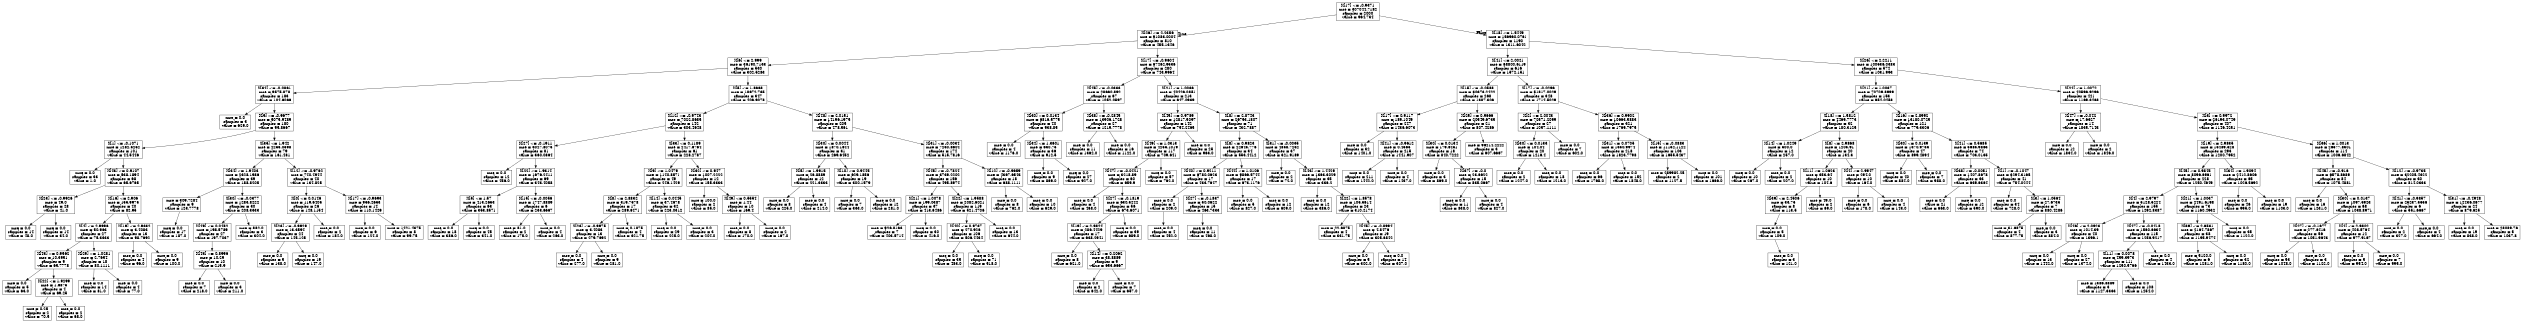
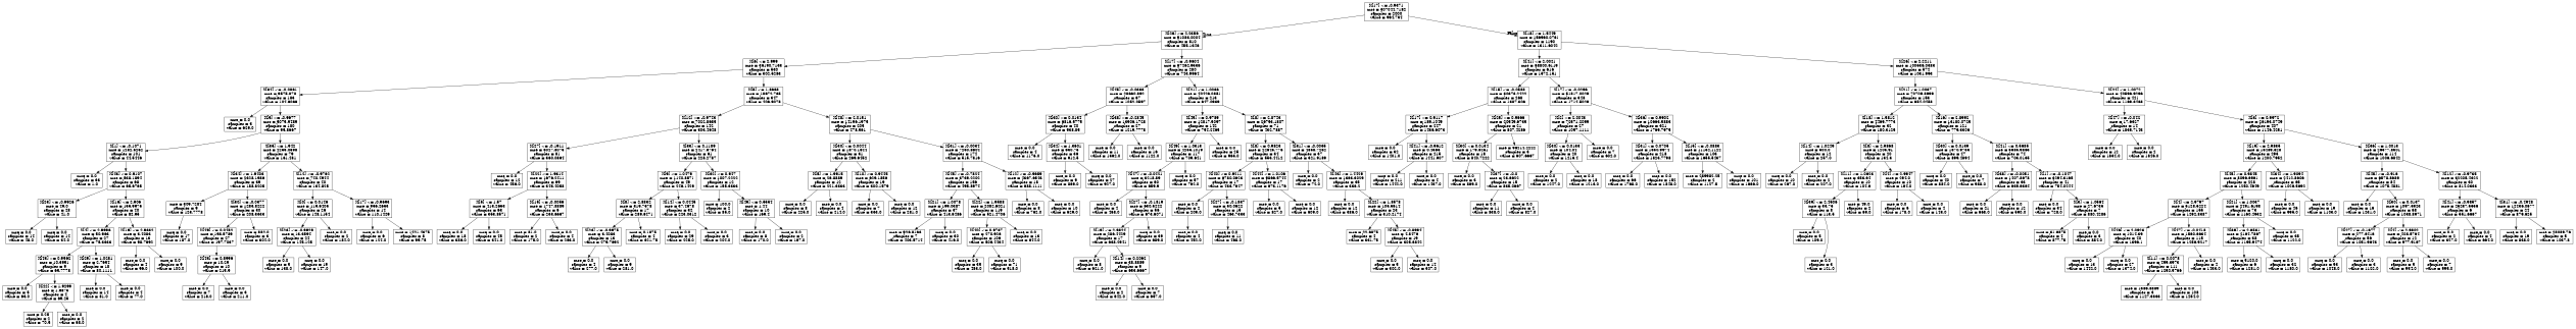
  digraph {
    node [shape=box]
    n1 [label="X[17] <= -0.9371\nmse = 307044.7182\nsamples = 2000\nvalue = 964.734"]
    n2 [label="X[26] <= 2.2356\nmse = 91083.0004\nsamples = 810\nvalue = 455.1346"]
    n3 [label="X[18] <= 1.5449\nmse = 156960.0761\nsamples = 1190\nvalue = 1311.6042"]
    n4 [label="X[6] <= 2.999\nmse = 36190.7133\nsamples = 530\nvalue = 302.5283"]
    n5 [label="X[17] <= -0.9604\nmse = 67462.9536\nsamples = 280\nvalue = 743.9964"]
    n6 [label="X[41] <= 2.0021\nmse = 68800.6119\nsamples = 616\nvalue = 1572.151"]
    n7 [label="X[26] <= 2.2211\nmse = 100536.0383\nsamples = 574\nvalue = 1031.993"]
    n8 [label="X[34] <= -0.0861\nmse = 9575.878\nsamples = 183\nvalue = 104.6066"]
    n9 [label="X[5] <= 1.8668\nmse = 18672.735\nsamples = 347\nvalue = 406.9078"]
    n10 [label="X[45] <= -0.0333\nmse = 28660.892\nsamples = 67\nvalue = 1052.0597"]
    n11 [label="X[21] <= 1.0036\nmse = 40426.0851\nsamples = 213\nvalue = 647.0939"]
    n12 [label="mse = 0.0\nsamples = 3\nvalue = 629.0"]
    n13 [label="X[9] <= -0.9677\nmse = 5075.9489\nsamples = 180\nvalue = 95.8667"]
    n14 [label="X[12] <= -0.9743\nmse = 7022.8685\nsamples = 142\nvalue = 303.4648"]
    n15 [label="X[48] <= 2.0151\nmse = 14196.1975\nsamples = 205\nvalue = 478.561"]
    n16 [label="X[1] <= -0.1071\nmse = 1282.5252\nsamples = 101\nvalue = 44.5446"]
    n17 [label="X[35] <= 1.942\nmse = 2253.0598\nsamples = 79\nvalue = 161.481"]
    n18 [label="mse = 0.0\nsamples = 33\nvalue = 1.0"]
    n19 [label="X[43] <= 0.9107\nmse = 538.1894\nsamples = 68\nvalue = 65.6765"]
    n20 [label="X[34] <= 1.9403\nmse = 2328.1986\nsamples = 39\nvalue = 188.8205"]
    n21 [label="X[12] <= -0.9762\nmse = 740.4944\nsamples = 40\nvalue = 134.825"]
    n22 [label="X[23] <= -0.9926\nmse = 49.0\nsamples = 28\nvalue = 41.0"]
    n23 [label="X[16] <= 2.906\nmse = 155.9975\nsamples = 40\nvalue = 82.95"]
    n24 [label="mse = 0.0\nsamples = 14\nvalue = 48.0"]
    n25 [label="mse = 0.0\nsamples = 14\nvalue = 34.0"]
    n26 [label="X[4] <= 2.9996\nmse = 50.963\nsamples = 27\nvalue = 75.3333"]
    n27 [label="X[19] <= 2.9332\nmse = 3.4083\nsamples = 13\nvalue = 98.7692"]
    n28 [label="X[43] <= 0.9562\nmse = 10.3951\nsamples = 9\nvalue = 65.7778"]
    n29 [label="X[29] <= 1.0281\nmse = 2.7654\nsamples = 18\nvalue = 80.1111"]
    n30 [label="mse = 0.0\nsamples = 4\nvalue = 96.0"]
    n31 [label="mse = 0.0\nsamples = 9\nvalue = 100.0"]
    n32 [label="mse = 0.0\nsamples = 5\nvalue = 63.0"]
    n33 [label="X[22] <= 1.9299\nmse = 1.6875\nsamples = 4\nvalue = 69.25"]
    n34 [label="mse = 0.0\nsamples = 14\nvalue = 81.0"]
    n35 [label="mse = 0.0\nsamples = 4\nvalue = 77.0"]
    n36 [label="mse = 0.25\nsamples = 2\nvalue = 70.5"]
    n37 [label="mse = 0.0\nsamples = 2\nvalue = 68.0"]
    n38 [label="mse = 309.7284\nsamples = 9\nvalue = 123.7778"]
    n39 [label="X[30] <= -0.0377\nmse = 1283.8222\nsamples = 30\nvalue = 208.3333"]
    n40 [label="X[0] <= 0.0146\nmse = 119.6405\nsamples = 26\nvalue = 148.1154"]
    n41 [label="X[17] <= -0.9693\nmse = 956.2653\nsamples = 14\nvalue = 110.1429"]
    n42 [label="mse = 0.0\nsamples = 17\nvalue = 187.0"]
    n43 [label="X[49] <= 0.0482\nmse = 198.5789\nsamples = 27\nvalue = 197.7037"]
    n44 [label="mse = 882.0\nsamples = 3\nvalue = 304.0"]
    n45 [label="X[43] <= 0.8996\nmse = 10.29\nsamples = 10\nvalue = 215.9"]
    n46 [label="mse = 0.0\nsamples = 7\nvalue = 218.0"]
    n47 [label="mse = 0.0\nsamples = 3\nvalue = 211.0"]
    n48 [label="X[23] <= -0.9929\nmse = 13.3594\nsamples = 24\nvalue = 145.125"]
    n49 [label="mse = 0.0\nsamples = 2\nvalue = 184.0"]
    n50 [label="mse = 0.0\nsamples = 6\nvalue = 124.0"]
    n51 [label="mse = 1421.4375\nsamples = 8\nvalue = 99.75"]
    n52 [label="mse = 0.0\nsamples = 5\nvalue = 138.0"]
    n53 [label="mse = 0.0\nsamples = 19\nvalue = 147.0"]
    n54 [label="X[27] <= -0.1911\nmse = 3027.8073\nsamples = 81\nvalue = 360.0864"]
    n55 [label="X[33] <= 0.1189\nmse = 2417.6764\nsamples = 61\nvalue = 228.2787"]
    n56 [label="X[30] <= 0.0044\nmse = 1870.1644\nsamples = 31\nvalue = 269.6452"]
    n57 [label="X[31] <= -0.0034\nmse = 7230.8604\nsamples = 174\nvalue = 515.7816"]
    n58 [label="mse = 0.0\nsamples = 12\nvalue = 456.0"]
    n59 [label="X[22] <= 1.9314\nmse = 1676.2411\nsamples = 69\nvalue = 343.4058"]
    n60 [label="X[9] <= 1.0479\nmse = 1140.8571\nsamples = 49\nvalue = 246.1429"]
    n61 [label="X[32] <= 0.947\nmse = 1007.2222\nsamples = 12\nvalue = 155.3333"]
    n62 [label="X[5] <= 1.57\nmse = 413.2653\nsamples = 63\nvalue = 353.8571"]
    n63 [label="X[15] <= -0.0056\nmse = 1747.8889\nsamples = 6\nvalue = 233.6667"]
    n64 [label="mse = 0.0\nsamples = 18\nvalue = 386.0"]
    n65 [label="mse = 0.0\nsamples = 45\nvalue = 341.0"]
    n66 [label="mse = 81.0\nsamples = 2\nvalue = 175.0"]
    n67 [label="mse = 0.0\nsamples = 4\nvalue = 263.0"]
    n68 [label="X[8] <= 2.8832\nmse = 319.7578\nsamples = 17\nvalue = 289.6471"]
    n69 [label="X[14] <= 0.0445\nmse = 37.4678\nsamples = 32\nvalue = 223.0312"]
    n70 [label="mse = 100.0\nsamples = 2\nvalue = 85.0"]
    n71 [label="X[49] <= 0.5554\nmse = 1.44\nsamples = 10\nvalue = 169.4"]
    n72 [label="X[23] <= -0.9975\nmse = 3.4083\nsamples = 13\nvalue = 279.7692"]
    n73 [label="mse = 0.1875\nsamples = 4\nvalue = 321.75"]
    n74 [label="mse = 0.0\nsamples = 29\nvalue = 225.0"]
    n75 [label="mse = 0.0\nsamples = 3\nvalue = 204.0"]
    n76 [label="mse = 0.0\nsamples = 4\nvalue = 277.0"]
    n77 [label="mse = 0.0\nsamples = 9\nvalue = 281.0"]
    n78 [label="mse = 0.0\nsamples = 8\nvalue = 170.0"]
    n79 [label="mse = 0.0\nsamples = 2\nvalue = 167.0"]
    n80 [label="X[5] <= 1.9915\nmse = 26.8889\nsamples = 12\nvalue = 221.3333"]
    n81 [label="X[10] <= 0.9445\nmse = 629.1856\nsamples = 19\nvalue = 300.1579"]
    n82 [label="X[45] <= -0.7824\nmse = 3739.2202\nsamples = 156\nvalue = 495.8974"]
    n83 [label="X[12] <= -0.9659\nmse = 4367.6543\nsamples = 18\nvalue = 688.1111"]
    n84 [label="mse = 0.0\nsamples = 8\nvalue = 225.0"]
    n85 [label="mse = 0.0\nsamples = 4\nvalue = 214.0"]
    n86 [label="mse = 0.0\nsamples = 7\nvalue = 333.0"]
    n87 [label="mse = 0.0\nsamples = 12\nvalue = 281.0"]
    n88 [label="X[21] <= 1.0078\nmse = 199.0387\nsamples = 37\nvalue = 413.6486"]
    n89 [label="X[22] <= 1.9588\nmse = 2082.6021\nsamples = 119\nvalue = 521.4706"]
    n90 [label="mse = 0.0\nsamples = 8\nvalue = 762.0"]
    n91 [label="mse = 0.0\nsamples = 10\nvalue = 629.0"]
    n92 [label="mse = 926.8163\nsamples = 7\nvalue = 403.5714"]
    n93 [label="mse = 0.0\nsamples = 30\nvalue = 416.0"]
    n94 [label="X[40] <= 0.9737\nmse = 270.926\nsamples = 106\nvalue = 506.4434"]
    n95 [label="mse = 0.0\nsamples = 13\nvalue = 644.0"]
    n96 [label="mse = 0.0\nsamples = 35\nvalue = 483.0"]
    n97 [label="mse = 0.0\nsamples = 71\nvalue = 518.0"]
    n98 [label="X[30] <= 0.0134\nmse = 6816.5775\nsamples = 40\nvalue = 938.85"]
    n99 [label="X[38] <= -0.2845\nmse = 13906.1728\nsamples = 27\nvalue = 1219.7778"]
    n100 [label="X[45] <= 0.9789\nmse = 12817.5097\nsamples = 142\nvalue = 754.2465"]
    n101 [label="X[8] <= 2.8743\nmse = 26753.1807\nsamples = 71\nvalue = 432.7887"]
    n102 [label="mse = 0.0\nsamples = 4\nvalue = 1176.0"]
    n103 [label="X[34] <= 1.3601\nmse = 630.75\nsamples = 36\nvalue = 912.5"]
    n104 [label="mse = 0.0\nsamples = 11\nvalue = 1362.0"]
    n105 [label="mse = 0.0\nsamples = 16\nvalue = 1122.0"]
    n106 [label="mse = 0.0\nsamples = 9\nvalue = 869.0"]
    n107 [label="mse = 0.0\nsamples = 27\nvalue = 927.0"]
    n108 [label="X[49] <= 1.0313\nmse = 4255.1019\nsamples = 117\nvalue = 709.641"]
    n109 [label="mse = 0.0\nsamples = 25\nvalue = 963.0"]
    n110 [label="X[8] <= 0.9823\nmse = 22645.776\nsamples = 34\nvalue = 553.4412"]
    n111 [label="X[31] <= -0.0035\nmse = 4858.7232\nsamples = 37\nvalue = 321.9189"]
    n112 [label="X[47] <= -0.0421\nmse = 3218.89\nsamples = 60\nvalue = 659.9"]
    n113 [label="mse = 0.0\nsamples = 57\nvalue = 762.0"]
    n114 [label="mse = 0.0\nsamples = 4\nvalue = 468.0"]
    n115 [label="X[27] <= -0.1819\nmse = 630.5242\nsamples = 56\nvalue = 673.6071"]
    n116 [label="X[19] <= 2.9824\nmse = 286.4429\nsamples = 17\nvalue = 638.2941"]
    n117 [label="mse = 0.0\nsamples = 39\nvalue = 689.0"]
    n118 [label="mse = 0.0\nsamples = 8\nvalue = 621.0"]
    n119 [label="X[14] <= 0.2062\nmse = 38.8889\nsamples = 9\nvalue = 653.6667"]
    n120 [label="mse = 0.0\nsamples = 2\nvalue = 642.0"]
    n121 [label="mse = 0.0\nsamples = 7\nvalue = 657.0"]
    n122 [label="X[40] <= 0.9211\nmse = 6780.0623\nsamples = 17\nvalue = 433.7647"]
    n123 [label="X[44] <= 1.0106\nmse = 9866.5744\nsamples = 17\nvalue = 673.1176"]
    n124 [label="mse = 0.0\nsamples = 2\nvalue = 72.0"]
    n125 [label="X[43] <= 1.4429\nmse = 1363.3029\nsamples = 35\nvalue = 336.2"]
    n126 [label="mse = 0.0\nsamples = 2\nvalue = 209.0"]
    n127 [label="X[27] <= -0.1837\nmse = 50.0622\nsamples = 15\nvalue = 463.7333"]
    n128 [label="mse = 0.0\nsamples = 5\nvalue = 827.0"]
    n129 [label="mse = 0.0\nsamples = 12\nvalue = 609.0"]
    n130 [label="mse = 0.0\nsamples = 4\nvalue = 452.0"]
    n131 [label="mse = 0.0\nsamples = 11\nvalue = 468.0"]
    n132 [label="mse = 0.0\nsamples = 12\nvalue = 386.0"]
    n133 [label="X[22] <= 1.8578\nmse = 105.5614\nsamples = 23\nvalue = 310.2174"]
    n134 [label="mse = 22.6875\nsamples = 4\nvalue = 331.75"]
    n135 [label="X[45] <= -0.8994\nmse = 4.8476\nsamples = 19\nvalue = 305.6842"]
    n136 [label="mse = 0.0\nsamples = 5\nvalue = 302.0"]
    n137 [label="mse = 0.0\nsamples = 14\nvalue = 307.0"]
    n138 [label="X[15] <= -0.0588\nmse = 30373.2422\nsamples = 268\nvalue = 1387.306"]
    n139 [label="X[17] <= -0.0296\nmse = 51817.0029\nsamples = 348\nvalue = 1714.5029"]
    n140 [label="X[21] <= 1.0037\nmse = 70709.8999\nsamples = 153\nvalue = 654.0458"]
    n141 [label="X[24] <= 1.0072\nmse = 40596.9296\nsamples = 421\nvalue = 1169.3468"]
    n142 [label="X[17] <= 0.9117\nmse = 189.1049\nsamples = 247\nvalue = 1436.6073"]
    n143 [label="X[25] <= 0.9666\nmse = 20549.6735\nsamples = 21\nvalue = 807.4286"]
    n144 [label="X[2] <= 2.0043\nmse = 72571.2099\nsamples = 27\nvalue = 1057.1111"]
    n145 [label="X[36] <= 0.9902\nmse = 10663.5883\nsamples = 321\nvalue = 1769.7975"]
    n146 [label="mse = 0.0\nsamples = 32\nvalue = 1401.0"]
    n147 [label="X[41] <= -0.9612\nmse = 0.4565\nsamples = 215\nvalue = 1441.907"]
    n148 [label="X[30] <= 0.0134\nmse = 179.6451\nsamples = 18\nvalue = 840.7222"]
    n149 [label="mse = 96214.2222\nsamples = 3\nvalue = 607.6667"]
    n150 [label="mse = 0.0\nsamples = 211\nvalue = 1442.0"]
    n151 [label="mse = 0.0\nsamples = 4\nvalue = 1437.0"]
    n152 [label="mse = 0.0\nsamples = 3\nvalue = 869.0"]
    n153 [label="X[37] <= -0.0\nmse = 23.6622\nsamples = 15\nvalue = 835.0667"]
    n154 [label="mse = 0.0\nsamples = 11\nvalue = 838.0"]
    n155 [label="mse = 0.0\nsamples = 4\nvalue = 827.0"]
    n156 [label="X[30] <= 0.0133\nmse = 104.04\nsamples = 20\nvalue = 1216.4"]
    n157 [label="mse = 0.0\nsamples = 7\nvalue = 602.0"]
    n158 [label="X[31] <= 0.0705\nmse = 1350.9974\nsamples = 218\nvalue = 1823.7798"]
    n159 [label="X[15] <= -0.0883\nmse = 11152.1122\nsamples = 103\nvalue = 1655.5437"]
    n160 [label="mse = 0.0\nsamples = 2\nvalue = 1247.0"]
    n161 [label="mse = 0.0\nsamples = 18\nvalue = 1213.0"]
    n162 [label="mse = 0.0\nsamples = 66\nvalue = 1768.0"]
    n163 [label="mse = 0.0\nsamples = 152\nvalue = 1848.0"]
    n164 [label="mse = 289982.25\nsamples = 2\nvalue = 1127.5"]
    n165 [label="mse = 0.0\nsamples = 101\nvalue = 1666.0"]
    n166 [label="X[18] <= 1.5812\nmse = 4469.7773\nsamples = 32\nvalue = 180.3125"]
    n167 [label="X[16] <= 2.8992\nmse = 13180.0725\nsamples = 121\nvalue = 779.3306"]
    n168 [label="X[47] <= -0.042\nmse = 17.6327\nsamples = 14\nvalue = 1835.7143"]
    n169 [label="X[3] <= 0.9972\nmse = 26193.0749\nsamples = 407\nvalue = 1146.4251"]
    n170 [label="X[14] <= 1.0249\nmse = 500.0\nsamples = 12\nvalue = 257.0"]
    n171 [label="X[8] <= 2.9868\nmse = 1205.91\nsamples = 20\nvalue = 134.3"]
    n172 [label="X[30] <= 0.0139\nmse = 1370.9733\nsamples = 47\nvalue = 899.4894"]
    n173 [label="X[41] <= 0.5685\nmse = 5685.9863\nsamples = 74\nvalue = 703.0135"]
    n174 [label="mse = 0.0\nsamples = 10\nvalue = 267.0"]
    n175 [label="mse = 0.0\nsamples = 2\nvalue = 207.0"]
    n176 [label="X[11] <= 1.0623\nmse = 353.64\nsamples = 10\nvalue = 104.6"]
    n177 [label="X[4] <= 2.9947\nmse = 294.0\nsamples = 10\nvalue = 164.0"]
    n178 [label="X[39] <= 2.4506\nmse = 33.75\nsamples = 8\nvalue = 113.5"]
    n179 [label="mse = 49.0\nsamples = 2\nvalue = 69.0"]
    n180 [label="mse = 0.0\nsamples = 6\nvalue = 178.0"]
    n181 [label="mse = 0.0\nsamples = 4\nvalue = 143.0"]
    n182 [label="mse = 0.0\nsamples = 5\nvalue = 109.0"]
    n183 [label="mse = 0.0\nsamples = 3\nvalue = 121.0"]
    n184 [label="mse = 0.0\nsamples = 40\nvalue = 884.0"]
    n185 [label="mse = 0.0\nsamples = 7\nvalue = 988.0"]
    n186 [label="X[38] <= -0.0051\nmse = 1407.8678\nsamples = 33\nvalue = 639.6364"]
    n187 [label="X[1] <= -0.1047\nmse = 3294.3165\nsamples = 41\nvalue = 754.0244"]
-   n188 [label="mse = 0.0\nvalue = 21\nvalue = 668.0"]
+   n188 [label="mse = 0.0\nsamples = 21\nvalue = 668.0"]
    n189 [label="mse = 0.0\nsamples = 12\nvalue = 590.0"]
    n190 [label="mse = 0.0\nsamples = 34\nvalue = 728.0"]
    n191 [label="X[3] <= 1.0564\nmse = 27.6735\nsamples = 7\nvalue = 880.4286"]
    n192 [label="mse = 31.6875\nsamples = 4\nvalue = 877.75"]
    n193 [label="mse = 0.0\nsamples = 3\nvalue = 884.0"]
    n194 [label="mse = 0.0\nsamples = 12\nvalue = 1834.0"]
    n195 [label="mse = 0.0\nsamples = 2\nvalue = 1846.0"]
    n196 [label="X[19] <= 2.9835\nmse = 15489.528\nsamples = 293\nvalue = 1200.7952"]
    n197 [label="X[36] <= 1.0013\nmse = 26577.8301\nsamples = 114\nvalue = 1006.6842"]
    n198 [label="X[45] <= 0.9845\nmse = 8096.6961\nsamples = 228\nvalue = 1250.4649"]
    n199 [label="X[34] <= 1.9094\nmse = 2412.8606\nsamples = 65\nvalue = 1026.5692"]
    n200 [label="X[45] <= -0.916\nmse = 6578.8689\nsamples = 84\nvalue = 1075.4881"]
    n201 [label="X[12] <= -0.9735\nmse = 32205.4322\nsamples = 30\nvalue = 814.0333"]
    n202 [label="X[4] <= 2.9797\nmse = 5128.5224\nsamples = 155\nvalue = 1292.8387"]
    n203 [label="X[21] <= 1.0037\nmse = 2491.6198\nsamples = 73\nvalue = 1160.4932"]
    n204 [label="mse = 0.0\nsamples = 46\nvalue = 995.0"]
    n205 [label="mse = 0.0\nsamples = 19\nvalue = 1103.0"]
    n206 [label="X[46] <= 2.0923\nmse = 1014.39\nsamples = 40\nvalue = 1396.1"]
    n207 [label="X[47] <= -0.0418\nmse = 1560.6634\nsamples = 115\nvalue = 1256.9217"]
    n208 [label="X[39] <= 2.6531\nmse = 2164.7867\nsamples = 38\nvalue = 1195.9474"]
    n209 [label="mse = 0.0\nsamples = 35\nvalue = 1122.0"]
    n210 [label="mse = 0.0\nsamples = 13\nvalue = 1442.0"]
    n211 [label="mse = 0.0\nsamples = 27\nvalue = 1374.0"]
    n212 [label="X[11] <= 0.0078\nmse = 459.3973\nsamples = 111\nvalue = 1250.5766"]
    n213 [label="mse = 0.0\nsamples = 4\nvalue = 1433.0"]
    n214 [label="mse = 1386.8889\nsamples = 3\nvalue = 1127.3333"]
    n215 [label="mse = 0.0\nsamples = 108\nvalue = 1254.0"]
    n216 [label="mse = 5120.0\nsamples = 6\nvalue = 1281.0"]
    n217 [label="mse = 0.0\nsamples = 32\nvalue = 1180.0"]
    n218 [label="mse = 0.0\nsamples = 16\nvalue = 1231.0"]
    n219 [label="X[30] <= 0.0137\nmse = 1097.5923\nsamples = 68\nvalue = 1038.8971"]
    n220 [label="X[41] <= -0.9857\nmse = 25237.5556\nsamples = 6\nvalue = 551.6667"]
    n221 [label="X[31] <= -0.4948\nmse = 12436.0677\nsamples = 24\nvalue = 879.625"]
    n222 [label="X[27] <= -0.1677\nmse = 277.6416\nsamples = 56\nvalue = 1051.9643"]
    n223 [label="X[4] <= 2.9802\nmse = 408.5764\nsamples = 12\nvalue = 977.9167"]
    n224 [label="mse = 0.0\nsamples = 53\nvalue = 1048.0"]
    n225 [label="mse = 0.0\nsamples = 3\nvalue = 1122.0"]
    n226 [label="mse = 0.0\nsamples = 5\nvalue = 954.0"]
    n227 [label="mse = 0.0\nsamples = 7\nvalue = 995.0"]
    n228 [label="mse = 0.0\nsamples = 2\nvalue = 327.0"]
    n229 [label="mse = 0.0\nsamples = 4\nvalue = 664.0"]
    n230 [label="mse = 0.0\nsamples = 19\nvalue = 838.0"]
    n231 [label="mse = 28089.76\nsamples = 5\nvalue = 1037.8"]
    n1 -> n2 [headlabel=True labelangle=45 labeldistance=2.5]
    n1 -> n3 [headlabel=False labelangle=-45 labeldistance=2.5]
    n2 -> n4
    n2 -> n5
    n3 -> n6
    n3 -> n7
    n4 -> n8
    n4 -> n9
    n5 -> n10
    n5 -> n11
    n6 -> n138
    n6 -> n139
    n7 -> n140
    n7 -> n141
    n8 -> n12
    n8 -> n13
    n9 -> n14
    n9 -> n15
    n10 -> n98
    n10 -> n99
    n11 -> n100
    n11 -> n101
    n13 -> n16
    n13 -> n17
    n14 -> n54
    n14 -> n55
    n15 -> n56
    n15 -> n57
    n16 -> n18
    n16 -> n19
    n17 -> n20
    n17 -> n21
    n19 -> n22
    n19 -> n23
    n20 -> n38
    n20 -> n39
    n21 -> n40
    n21 -> n41
    n22 -> n24
    n22 -> n25
    n23 -> n26
    n23 -> n27
    n26 -> n28
    n26 -> n29
    n27 -> n30
    n27 -> n31
    n28 -> n32
    n28 -> n33
    n29 -> n34
    n29 -> n35
    n33 -> n36
    n33 -> n37
    n38 -> n42
    n39 -> n43
    n39 -> n44
    n40 -> n48
    n40 -> n49
    n41 -> n50
    n41 -> n51
    n43 -> n45
    n45 -> n46
    n45 -> n47
    n48 -> n52
    n48 -> n53
    n54 -> n58
    n54 -> n59
    n55 -> n60
    n55 -> n61
    n56 -> n80
    n56 -> n81
    n57 -> n82
    n57 -> n83
    n59 -> n62
    n59 -> n63
    n60 -> n68
    n60 -> n69
    n61 -> n70
    n61 -> n71
    n62 -> n64
    n62 -> n65
    n63 -> n66
    n63 -> n67
    n68 -> n72
    n68 -> n73
    n69 -> n74
    n69 -> n75
    n71 -> n78
    n71 -> n79
    n72 -> n76
    n72 -> n77
    n80 -> n84
    n80 -> n85
    n81 -> n86
    n81 -> n87
    n82 -> n88
    n82 -> n89
    n83 -> n90
    n83 -> n91
    n88 -> n92
    n88 -> n93
    n89 -> n94
    n89 -> n95
    n94 -> n96
    n94 -> n97
    n98 -> n102
    n98 -> n103
    n99 -> n104
    n99 -> n105
    n100 -> n108
    n100 -> n109
    n101 -> n110
    n101 -> n111
    n103 -> n106
    n103 -> n107
    n108 -> n112
    n108 -> n113
    n110 -> n122
    n110 -> n123
    n111 -> n124
    n111 -> n125
    n112 -> n114
    n112 -> n115
    n115 -> n116
    n115 -> n117
    n116 -> n118
    n116 -> n119
    n119 -> n120
    n119 -> n121
    n122 -> n126
    n122 -> n127
    n123 -> n128
    n123 -> n129
    n125 -> n132
    n125 -> n133
    n126 -> n130
    n127 -> n131
    n133 -> n134
    n133 -> n135
    n135 -> n136
    n135 -> n137
    n138 -> n142
    n138 -> n143
    n139 -> n144
    n139 -> n145
    n140 -> n166
    n140 -> n167
    n141 -> n168
    n141 -> n169
    n142 -> n146
    n142 -> n147
    n143 -> n148
    n143 -> n149
    n144 -> n156
    n144 -> n157
    n145 -> n158
    n145 -> n159
    n147 -> n150
    n147 -> n151
    n148 -> n152
    n148 -> n153
    n153 -> n154
    n153 -> n155
    n156 -> n160
    n156 -> n161
    n158 -> n162
    n158 -> n163
    n159 -> n164
    n159 -> n165
    n166 -> n170
    n166 -> n171
    n167 -> n172
    n167 -> n173
    n168 -> n194
    n168 -> n195
    n169 -> n196
    n169 -> n197
    n170 -> n174
    n170 -> n175
    n171 -> n176
    n171 -> n177
    n172 -> n184
    n172 -> n185
    n173 -> n186
    n173 -> n187
    n176 -> n178
    n176 -> n179
    n177 -> n180
    n177 -> n181
    n178 -> n182
-   n182 -> n183
+   n178 -> n183
    n186 -> n188
    n186 -> n189
    n187 -> n190
    n187 -> n191
    n191 -> n192
    n191 -> n193
    n196 -> n198
    n196 -> n199
    n197 -> n200
    n197 -> n201
    n198 -> n202
    n198 -> n203
    n199 -> n204
    n199 -> n205
    n200 -> n218
    n200 -> n219
    n201 -> n220
    n201 -> n221
    n202 -> n206
    n202 -> n207
    n203 -> n208
    n203 -> n209
    n206 -> n210
    n206 -> n211
    n207 -> n212
    n207 -> n213
    n208 -> n216
    n208 -> n217
    n212 -> n214
    n212 -> n215
    n219 -> n222
    n219 -> n223
    n220 -> n228
    n220 -> n229
    n221 -> n230
    n221 -> n231
    n222 -> n224
    n222 -> n225
    n223 -> n226
    n223 -> n227
  }
